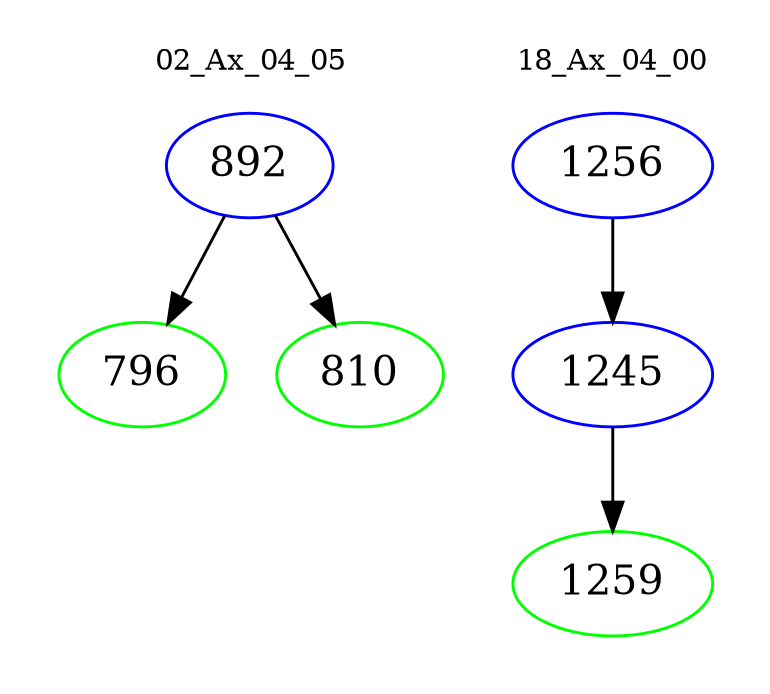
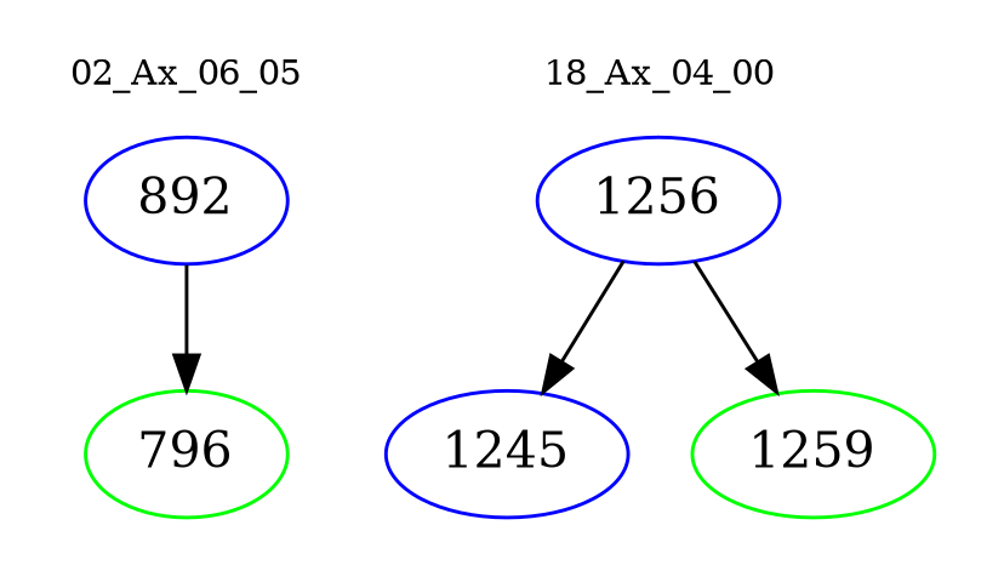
  digraph {
    node [color=blue]
    edge [color=black]
    n1 [label=892]
    n2 [color=green label=796]
-   n3 [color=green label=810]
    n4 [label=1256]
    n5 [label=1245]
    n6 [color=green label=1259]
    subgraph cluster_1 {
      color=white
      fontsize=10
-     label="02_Ax_04_05"
+     label="02_Ax_06_05"
      n1
      n2
-     n3
    }
    subgraph cluster_2 {
      color=white
      fontsize=10
      label="18_Ax_04_00"
      n4
      n5
      n6
    }
    n1 -> n2
-   n1 -> n3
    n4 -> n5
-   n5 -> n6
+   n4 -> n6
  }
